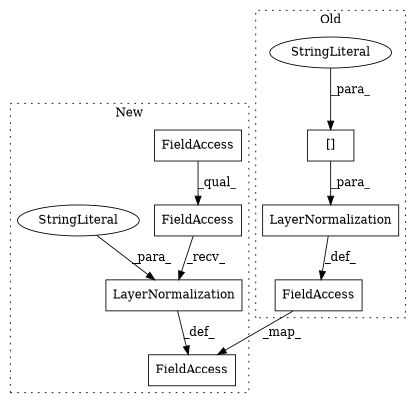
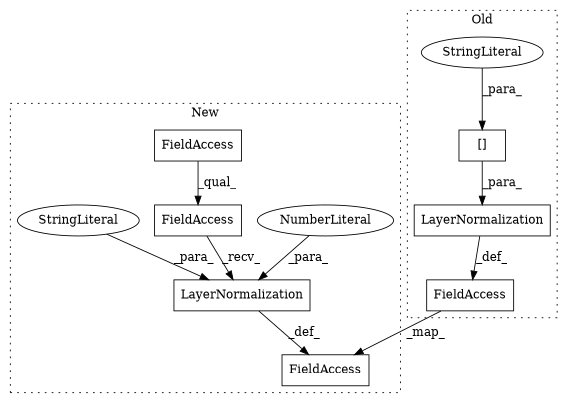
  digraph {
    node [a=22 l="19,1" s=13220 shape=box]
    n1 [a=2 l="7,1" label="[]" s="14279,14299"]
    n2 [a=32 label=LayerNormalization s="14260,14300"]
    n3 [a=45 l=13 label=StringLiteral s=14286 shape=ellipse]
    n4 [l=25 label=FieldAccess s=14234]
    n5 [a=32 label=LayerNormalization s="13244,13279"]
    n6 [l=23 label=FieldAccess]
+   n7 [a=34 l=6 label=NumberLiteral s=13263 shape=ellipse]
    n8 [l=16 label=FieldAccess]
    n9 [a=45 l=9 label=StringLiteral s=13270 shape=ellipse]
    n10 [l=25 label=FieldAccess s=13194]
    subgraph cluster_1 {
      label=Old
      style=dotted
      n1
      n2
      n3
      n4
    }
    subgraph cluster_2 {
      label=New
      style=dotted
      n5
      n6
+     n7
      n8
      n9
      n10
    }
    n1 -> n2 [label=_para_]
    n2 -> n4 [label=_def_]
    n3 -> n1 [label=_para_]
    n4 -> n10 [label=_map_]
    n5 -> n10 [label=_def_]
    n6 -> n5 [label=_recv_]
+   n7 -> n5 [label=_para_]
    n8 -> n6 [label=_qual_]
    n9 -> n5 [label=_para_]
  }
